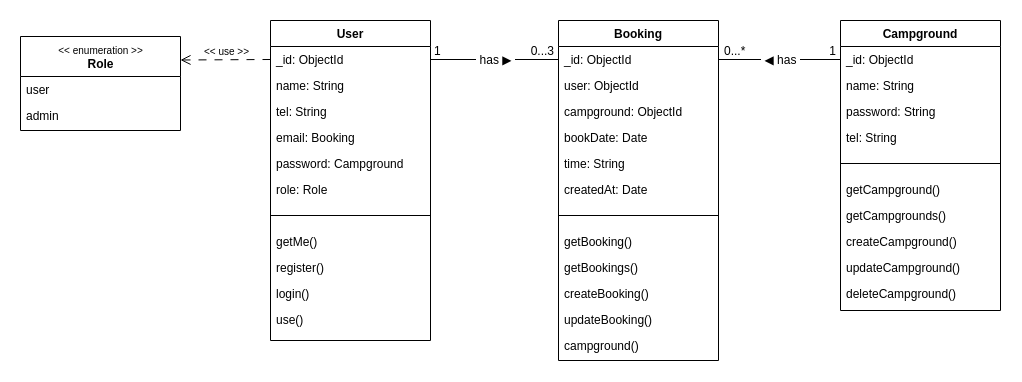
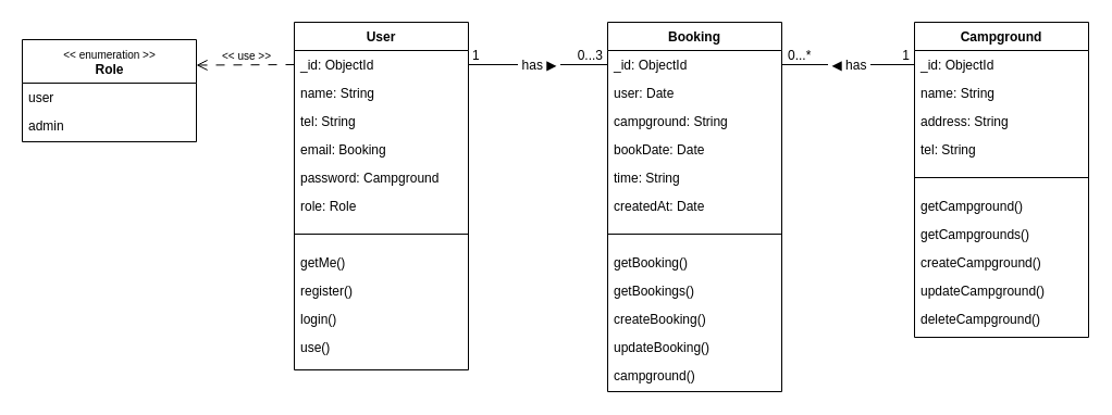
  <mxCell id="0" />
  <mxCell id="1" parent="0" />
  <mxCell id="2" value="User" style="swimlane;fontStyle=1;align=center;verticalAlign=top;childLayout=stackLayout;horizontal=1;startSize=26;horizontalStack=0;resizeParent=1;resizeLast=0;collapsible=1;marginBottom=0;rounded=0;shadow=0;strokeWidth=1;" parent="1" vertex="1"><mxGeometry x="270" y="20" width="160" height="320" as="geometry"><mxRectangle x="230" y="140" width="160" height="26" as="alternateBounds" /></mxGeometry></mxCell>
  <mxCell id="3" value="_id: ObjectId" style="text;align=left;verticalAlign=top;spacingLeft=4;spacingRight=4;overflow=hidden;rotatable=0;points=[[0,0.5],[1,0.5]];portConstraint=eastwest;" parent="2" vertex="1"><mxGeometry y="26" width="160" height="26" as="geometry" /></mxCell>
  <mxCell id="4" value="name: String" style="text;align=left;verticalAlign=top;spacingLeft=4;spacingRight=4;overflow=hidden;rotatable=0;points=[[0,0.5],[1,0.5]];portConstraint=eastwest;" parent="2" vertex="1"><mxGeometry y="52" width="160" height="26" as="geometry" /></mxCell>
  <mxCell id="5" value="tel: String" style="text;align=left;verticalAlign=top;spacingLeft=4;spacingRight=4;overflow=hidden;rotatable=0;points=[[0,0.5],[1,0.5]];portConstraint=eastwest;rounded=0;shadow=0;html=0;" parent="2" vertex="1"><mxGeometry y="78" width="160" height="26" as="geometry" /></mxCell>
  <mxCell id="6" value="email: Booking" style="text;align=left;verticalAlign=top;spacingLeft=4;spacingRight=4;overflow=hidden;rotatable=0;points=[[0,0.5],[1,0.5]];portConstraint=eastwest;rounded=0;shadow=0;html=0;" parent="2" vertex="1"><mxGeometry y="104" width="160" height="26" as="geometry" /></mxCell>
  <mxCell id="7" value="password: Campground" style="text;align=left;verticalAlign=top;spacingLeft=4;spacingRight=4;overflow=hidden;rotatable=0;points=[[0,0.5],[1,0.5]];portConstraint=eastwest;rounded=0;shadow=0;html=0;" parent="2" vertex="1"><mxGeometry y="130" width="160" height="26" as="geometry" /></mxCell>
  <mxCell id="8" value="role: Role" style="text;align=left;verticalAlign=top;spacingLeft=4;spacingRight=4;overflow=hidden;rotatable=0;points=[[0,0.5],[1,0.5]];portConstraint=eastwest;rounded=0;shadow=0;html=0;" vertex="1" parent="2"><mxGeometry y="156" width="160" height="26" as="geometry" /></mxCell>
  <mxCell id="9" style="text;align=left;verticalAlign=top;spacingLeft=4;spacingRight=4;overflow=hidden;rotatable=0;points=[[0,0.5],[1,0.5]];portConstraint=eastwest;rounded=0;shadow=0;html=0;" parent="2" vertex="1"><mxGeometry y="182" width="160" height="26" as="geometry" /></mxCell>
  <mxCell id="10" value="getMe()" style="text;align=left;verticalAlign=top;spacingLeft=4;spacingRight=4;overflow=hidden;rotatable=0;points=[[0,0.5],[1,0.5]];portConstraint=eastwest;rounded=0;shadow=0;html=0;" parent="2" vertex="1"><mxGeometry y="208" width="160" height="26" as="geometry" /></mxCell>
  <mxCell id="11" value="register()" style="text;align=left;verticalAlign=top;spacingLeft=4;spacingRight=4;overflow=hidden;rotatable=0;points=[[0,0.5],[1,0.5]];portConstraint=eastwest;rounded=0;shadow=0;html=0;" parent="2" vertex="1"><mxGeometry y="234" width="160" height="26" as="geometry" /></mxCell>
  <mxCell id="12" value="login()" style="text;align=left;verticalAlign=top;spacingLeft=4;spacingRight=4;overflow=hidden;rotatable=0;points=[[0,0.5],[1,0.5]];portConstraint=eastwest;rounded=0;shadow=0;html=0;" parent="2" vertex="1"><mxGeometry y="260" width="160" height="26" as="geometry" /></mxCell>
  <mxCell id="13" value="use()" style="text;align=left;verticalAlign=top;spacingLeft=4;spacingRight=4;overflow=hidden;rotatable=0;points=[[0,0.5],[1,0.5]];portConstraint=eastwest;rounded=0;shadow=0;html=0;" parent="2" vertex="1"><mxGeometry y="286" width="160" height="26" as="geometry" /></mxCell>
  <mxCell id="14" value="" style="endArrow=none;html=1;rounded=0;fontSize=12;startSize=8;endSize=8;exitX=0;exitY=0.5;exitDx=0;exitDy=0;entryX=1;entryY=0.5;entryDx=0;entryDy=0;" parent="2" source="9" target="9" edge="1"><mxGeometry width="50" height="50" relative="1" as="geometry"><mxPoint x="310" y="300" as="sourcePoint" /><mxPoint x="360" y="250" as="targetPoint" /></mxGeometry></mxCell>
  <mxCell id="15" value="Booking" style="swimlane;fontStyle=1;align=center;verticalAlign=top;childLayout=stackLayout;horizontal=1;startSize=26;horizontalStack=0;resizeParent=1;resizeLast=0;collapsible=1;marginBottom=0;rounded=0;shadow=0;strokeWidth=1;" parent="1" vertex="1"><mxGeometry x="558" y="20" width="160" height="340" as="geometry"><mxRectangle x="550" y="140" width="160" height="26" as="alternateBounds" /></mxGeometry></mxCell>
  <mxCell id="16" value="_id: ObjectId" style="text;align=left;verticalAlign=top;spacingLeft=4;spacingRight=4;overflow=hidden;rotatable=0;points=[[0,0.5],[1,0.5]];portConstraint=eastwest;" parent="15" vertex="1"><mxGeometry y="26" width="160" height="26" as="geometry" /></mxCell>
- <mxCell id="17" value="user: ObjectId" style="text;align=left;verticalAlign=top;spacingLeft=4;spacingRight=4;overflow=hidden;rotatable=0;points=[[0,0.5],[1,0.5]];portConstraint=eastwest;" parent="15" vertex="1"><mxGeometry y="52" width="160" height="26" as="geometry" /></mxCell>
- <mxCell id="18" value="campground: ObjectId" style="text;align=left;verticalAlign=top;spacingLeft=4;spacingRight=4;overflow=hidden;rotatable=0;points=[[0,0.5],[1,0.5]];portConstraint=eastwest;" parent="15" vertex="1"><mxGeometry y="78" width="160" height="26" as="geometry" /></mxCell>
+ <mxCell id="17" value="user: Date" style="text;align=left;verticalAlign=top;spacingLeft=4;spacingRight=4;overflow=hidden;rotatable=0;points=[[0,0.5],[1,0.5]];portConstraint=eastwest;" parent="15" vertex="1"><mxGeometry y="52" width="160" height="26" as="geometry" /></mxCell>
+ <mxCell id="18" value="campground: String" style="text;align=left;verticalAlign=top;spacingLeft=4;spacingRight=4;overflow=hidden;rotatable=0;points=[[0,0.5],[1,0.5]];portConstraint=eastwest;" parent="15" vertex="1"><mxGeometry y="78" width="160" height="26" as="geometry" /></mxCell>
  <mxCell id="19" value="bookDate: Date" style="text;align=left;verticalAlign=top;spacingLeft=4;spacingRight=4;overflow=hidden;rotatable=0;points=[[0,0.5],[1,0.5]];portConstraint=eastwest;" parent="15" vertex="1"><mxGeometry y="104" width="160" height="26" as="geometry" /></mxCell>
  <mxCell id="20" value="time: String" style="text;align=left;verticalAlign=top;spacingLeft=4;spacingRight=4;overflow=hidden;rotatable=0;points=[[0,0.5],[1,0.5]];portConstraint=eastwest;" vertex="1" parent="15"><mxGeometry y="130" width="160" height="26" as="geometry" /></mxCell>
  <mxCell id="21" value="createdAt: Date" style="text;align=left;verticalAlign=top;spacingLeft=4;spacingRight=4;overflow=hidden;rotatable=0;points=[[0,0.5],[1,0.5]];portConstraint=eastwest;" parent="15" vertex="1"><mxGeometry y="156" width="160" height="26" as="geometry" /></mxCell>
  <mxCell id="22" style="text;align=left;verticalAlign=top;spacingLeft=4;spacingRight=4;overflow=hidden;rotatable=0;points=[[0,0.5],[1,0.5]];portConstraint=eastwest;" parent="15" vertex="1"><mxGeometry y="182" width="160" height="26" as="geometry" /></mxCell>
  <mxCell id="23" value="" style="endArrow=none;html=1;rounded=0;fontSize=12;startSize=8;endSize=8;exitX=0;exitY=0.5;exitDx=0;exitDy=0;entryX=1;entryY=0.5;entryDx=0;entryDy=0;" parent="15" source="22" target="22" edge="1"><mxGeometry width="50" height="50" relative="1" as="geometry"><mxPoint x="6" y="168.5" as="sourcePoint" /><mxPoint x="102" y="250" as="targetPoint" /></mxGeometry></mxCell>
  <mxCell id="24" value="getBooking()" style="text;align=left;verticalAlign=top;spacingLeft=4;spacingRight=4;overflow=hidden;rotatable=0;points=[[0,0.5],[1,0.5]];portConstraint=eastwest;" parent="15" vertex="1"><mxGeometry y="208" width="160" height="26" as="geometry" /></mxCell>
  <mxCell id="25" value="getBookings()" style="text;align=left;verticalAlign=top;spacingLeft=4;spacingRight=4;overflow=hidden;rotatable=0;points=[[0,0.5],[1,0.5]];portConstraint=eastwest;" parent="15" vertex="1"><mxGeometry y="234" width="160" height="26" as="geometry" /></mxCell>
  <mxCell id="26" value="createBooking()" style="text;align=left;verticalAlign=top;spacingLeft=4;spacingRight=4;overflow=hidden;rotatable=0;points=[[0,0.5],[1,0.5]];portConstraint=eastwest;" vertex="1" parent="15"><mxGeometry y="260" width="160" height="26" as="geometry" /></mxCell>
  <mxCell id="27" value="updateBooking()" style="text;align=left;verticalAlign=top;spacingLeft=4;spacingRight=4;overflow=hidden;rotatable=0;points=[[0,0.5],[1,0.5]];portConstraint=eastwest;" vertex="1" parent="15"><mxGeometry y="286" width="160" height="26" as="geometry" /></mxCell>
  <mxCell id="28" value="campground()" style="text;align=left;verticalAlign=top;spacingLeft=4;spacingRight=4;overflow=hidden;rotatable=0;points=[[0,0.5],[1,0.5]];portConstraint=eastwest;" vertex="1" parent="15"><mxGeometry y="312" width="160" height="26" as="geometry" /></mxCell>
  <mxCell id="29" value="Campground" style="swimlane;fontStyle=1;align=center;verticalAlign=top;childLayout=stackLayout;horizontal=1;startSize=26;horizontalStack=0;resizeParent=1;resizeLast=0;collapsible=1;marginBottom=0;rounded=0;shadow=0;strokeWidth=1;" parent="1" vertex="1"><mxGeometry x="840" y="20" width="160" height="290" as="geometry"><mxRectangle x="550" y="140" width="160" height="26" as="alternateBounds" /></mxGeometry></mxCell>
  <mxCell id="30" value="_id: ObjectId" style="text;align=left;verticalAlign=top;spacingLeft=4;spacingRight=4;overflow=hidden;rotatable=0;points=[[0,0.5],[1,0.5]];portConstraint=eastwest;" parent="29" vertex="1"><mxGeometry y="26" width="160" height="26" as="geometry" /></mxCell>
  <mxCell id="31" value="name: String" style="text;align=left;verticalAlign=top;spacingLeft=4;spacingRight=4;overflow=hidden;rotatable=0;points=[[0,0.5],[1,0.5]];portConstraint=eastwest;" parent="29" vertex="1"><mxGeometry y="52" width="160" height="26" as="geometry" /></mxCell>
- <mxCell id="32" value="password: String" style="text;align=left;verticalAlign=top;spacingLeft=4;spacingRight=4;overflow=hidden;rotatable=0;points=[[0,0.5],[1,0.5]];portConstraint=eastwest;" parent="29" vertex="1"><mxGeometry y="78" width="160" height="26" as="geometry" /></mxCell>
+ <mxCell id="32" value="address: String" style="text;align=left;verticalAlign=top;spacingLeft=4;spacingRight=4;overflow=hidden;rotatable=0;points=[[0,0.5],[1,0.5]];portConstraint=eastwest;" parent="29" vertex="1"><mxGeometry y="78" width="160" height="26" as="geometry" /></mxCell>
  <mxCell id="33" value="tel: String" style="text;align=left;verticalAlign=top;spacingLeft=4;spacingRight=4;overflow=hidden;rotatable=0;points=[[0,0.5],[1,0.5]];portConstraint=eastwest;" parent="29" vertex="1"><mxGeometry y="104" width="160" height="26" as="geometry" /></mxCell>
  <mxCell id="34" style="text;align=left;verticalAlign=top;spacingLeft=4;spacingRight=4;overflow=hidden;rotatable=0;points=[[0,0.5],[1,0.5]];portConstraint=eastwest;" parent="29" vertex="1"><mxGeometry y="130" width="160" height="26" as="geometry" /></mxCell>
  <mxCell id="35" value="getCampground()" style="text;align=left;verticalAlign=top;spacingLeft=4;spacingRight=4;overflow=hidden;rotatable=0;points=[[0,0.5],[1,0.5]];portConstraint=eastwest;" parent="29" vertex="1"><mxGeometry y="156" width="160" height="26" as="geometry" /></mxCell>
  <mxCell id="36" value="getCampgrounds()" style="text;align=left;verticalAlign=top;spacingLeft=4;spacingRight=4;overflow=hidden;rotatable=0;points=[[0,0.5],[1,0.5]];portConstraint=eastwest;" parent="29" vertex="1"><mxGeometry y="182" width="160" height="26" as="geometry" /></mxCell>
  <mxCell id="37" value="createCampground()" style="text;align=left;verticalAlign=top;spacingLeft=4;spacingRight=4;overflow=hidden;rotatable=0;points=[[0,0.5],[1,0.5]];portConstraint=eastwest;" vertex="1" parent="29"><mxGeometry y="208" width="160" height="26" as="geometry" /></mxCell>
  <mxCell id="38" value="updateCampground()" style="text;align=left;verticalAlign=top;spacingLeft=4;spacingRight=4;overflow=hidden;rotatable=0;points=[[0,0.5],[1,0.5]];portConstraint=eastwest;" vertex="1" parent="29"><mxGeometry y="234" width="160" height="26" as="geometry" /></mxCell>
  <mxCell id="39" value="deleteCampground()" style="text;align=left;verticalAlign=top;spacingLeft=4;spacingRight=4;overflow=hidden;rotatable=0;points=[[0,0.5],[1,0.5]];portConstraint=eastwest;" vertex="1" parent="29"><mxGeometry y="260" width="160" height="26" as="geometry" /></mxCell>
  <mxCell id="40" value="" style="endArrow=none;html=1;rounded=0;fontSize=12;startSize=8;endSize=8;exitX=0;exitY=0.5;exitDx=0;exitDy=0;entryX=1;entryY=0.5;entryDx=0;entryDy=0;" parent="29" source="34" target="34" edge="1"><mxGeometry width="50" height="50" relative="1" as="geometry"><mxPoint x="-120" y="250" as="sourcePoint" /><mxPoint x="40" y="250" as="targetPoint" /></mxGeometry></mxCell>
  <mxCell id="41" value="" style="endArrow=none;html=1;rounded=0;fontSize=12;startSize=12;endSize=12;endFill=0;exitX=1;exitY=0.5;exitDx=0;exitDy=0;entryX=0;entryY=0.5;entryDx=0;entryDy=0;startArrow=none;startFill=0;" parent="1" source="16" target="30" edge="1"><mxGeometry relative="1" as="geometry"><mxPoint x="440" y="69" as="sourcePoint" /><mxPoint x="568" y="69" as="targetPoint" /></mxGeometry></mxCell>
  <mxCell id="42" value="&amp;nbsp;◀&amp;nbsp;has&amp;nbsp;" style="edgeLabel;resizable=0;html=1;fontSize=12;;align=center;verticalAlign=middle;" parent="41" connectable="0" vertex="1"><mxGeometry relative="1" as="geometry" /></mxCell>
  <mxCell id="43" value="0...*" style="edgeLabel;resizable=0;html=1;fontSize=12;;align=left;verticalAlign=bottom;" parent="41" connectable="0" vertex="1"><mxGeometry x="-1" relative="1" as="geometry"><mxPoint x="4" as="offset" /></mxGeometry></mxCell>
  <mxCell id="44" value="1" style="edgeLabel;resizable=0;html=1;fontSize=12;;align=right;verticalAlign=bottom;" parent="41" connectable="0" vertex="1"><mxGeometry x="1" relative="1" as="geometry"><mxPoint x="-4" as="offset" /></mxGeometry></mxCell>
  <mxCell id="45" value="" style="endArrow=none;html=1;rounded=0;fontSize=12;startSize=12;endSize=12;endFill=0;exitX=1;exitY=0.5;exitDx=0;exitDy=0;entryX=0;entryY=0.5;entryDx=0;entryDy=0;startArrow=none;startFill=0;" edge="1" parent="1" source="3" target="16"><mxGeometry relative="1" as="geometry"><mxPoint x="510" y="-20" as="sourcePoint" /><mxPoint x="632" y="-20" as="targetPoint" /></mxGeometry></mxCell>
  <mxCell id="46" value="&amp;nbsp;has ▶&amp;nbsp;" style="edgeLabel;resizable=0;html=1;fontSize=12;;align=center;verticalAlign=middle;" connectable="0" vertex="1" parent="45"><mxGeometry relative="1" as="geometry" /></mxCell>
  <mxCell id="47" value="1" style="edgeLabel;resizable=0;html=1;fontSize=12;;align=left;verticalAlign=bottom;" connectable="0" vertex="1" parent="45"><mxGeometry x="-1" relative="1" as="geometry"><mxPoint x="2" as="offset" /></mxGeometry></mxCell>
  <mxCell id="48" value="0...3" style="edgeLabel;resizable=0;html=1;fontSize=12;;align=right;verticalAlign=bottom;" connectable="0" vertex="1" parent="45"><mxGeometry x="1" relative="1" as="geometry"><mxPoint x="-4" as="offset" /></mxGeometry></mxCell>
  <mxCell id="49" value="" style="endArrow=open;html=1;rounded=0;fontSize=12;startSize=8;endSize=8;exitX=0;exitY=0.5;exitDx=0;exitDy=0;entryX=1;entryY=0.25;entryDx=0;entryDy=0;dashed=1;endFill=0;dashPattern=8 8;" edge="1" parent="1" source="3" target="51"><mxGeometry relative="1" as="geometry"><mxPoint x="400" y="160" as="sourcePoint" /><mxPoint x="140" y="60" as="targetPoint" /></mxGeometry></mxCell>
  <mxCell id="50" value="&lt;font style=&quot;font-size: 10px;&quot;&gt;&amp;nbsp;&amp;lt;&amp;lt; use &amp;gt;&amp;gt;&amp;nbsp;&lt;/font&gt;" style="edgeLabel;resizable=0;html=1;fontSize=12;;align=center;verticalAlign=middle;" connectable="0" vertex="1" parent="49"><mxGeometry relative="1" as="geometry"><mxPoint y="-9" as="offset" /></mxGeometry></mxCell>
  <mxCell id="51" value="&lt;font style=&quot;font-size: 10px;&quot;&gt;&amp;lt;&amp;lt; enumeration &amp;gt;&amp;gt;&lt;/font&gt;&lt;br&gt;&lt;b&gt;Role&lt;/b&gt;" style="swimlane;fontStyle=0;align=center;verticalAlign=top;childLayout=stackLayout;horizontal=1;startSize=40;horizontalStack=0;resizeParent=1;resizeLast=0;collapsible=1;marginBottom=0;rounded=0;shadow=0;strokeWidth=1;fontSize=12;html=1;" vertex="1" parent="1"><mxGeometry x="20" y="36" width="160" height="94" as="geometry"><mxRectangle x="230" y="140" width="160" height="26" as="alternateBounds" /></mxGeometry></mxCell>
  <mxCell id="52" value="user" style="text;align=left;verticalAlign=top;spacingLeft=4;spacingRight=4;overflow=hidden;rotatable=0;points=[[0,0.5],[1,0.5]];portConstraint=eastwest;" vertex="1" parent="51"><mxGeometry y="40" width="160" height="26" as="geometry" /></mxCell>
  <mxCell id="53" value="admin" style="text;align=left;verticalAlign=top;spacingLeft=4;spacingRight=4;overflow=hidden;rotatable=0;points=[[0,0.5],[1,0.5]];portConstraint=eastwest;rounded=0;shadow=0;html=0;" vertex="1" parent="51"><mxGeometry y="66" width="160" height="26" as="geometry" /></mxCell>
